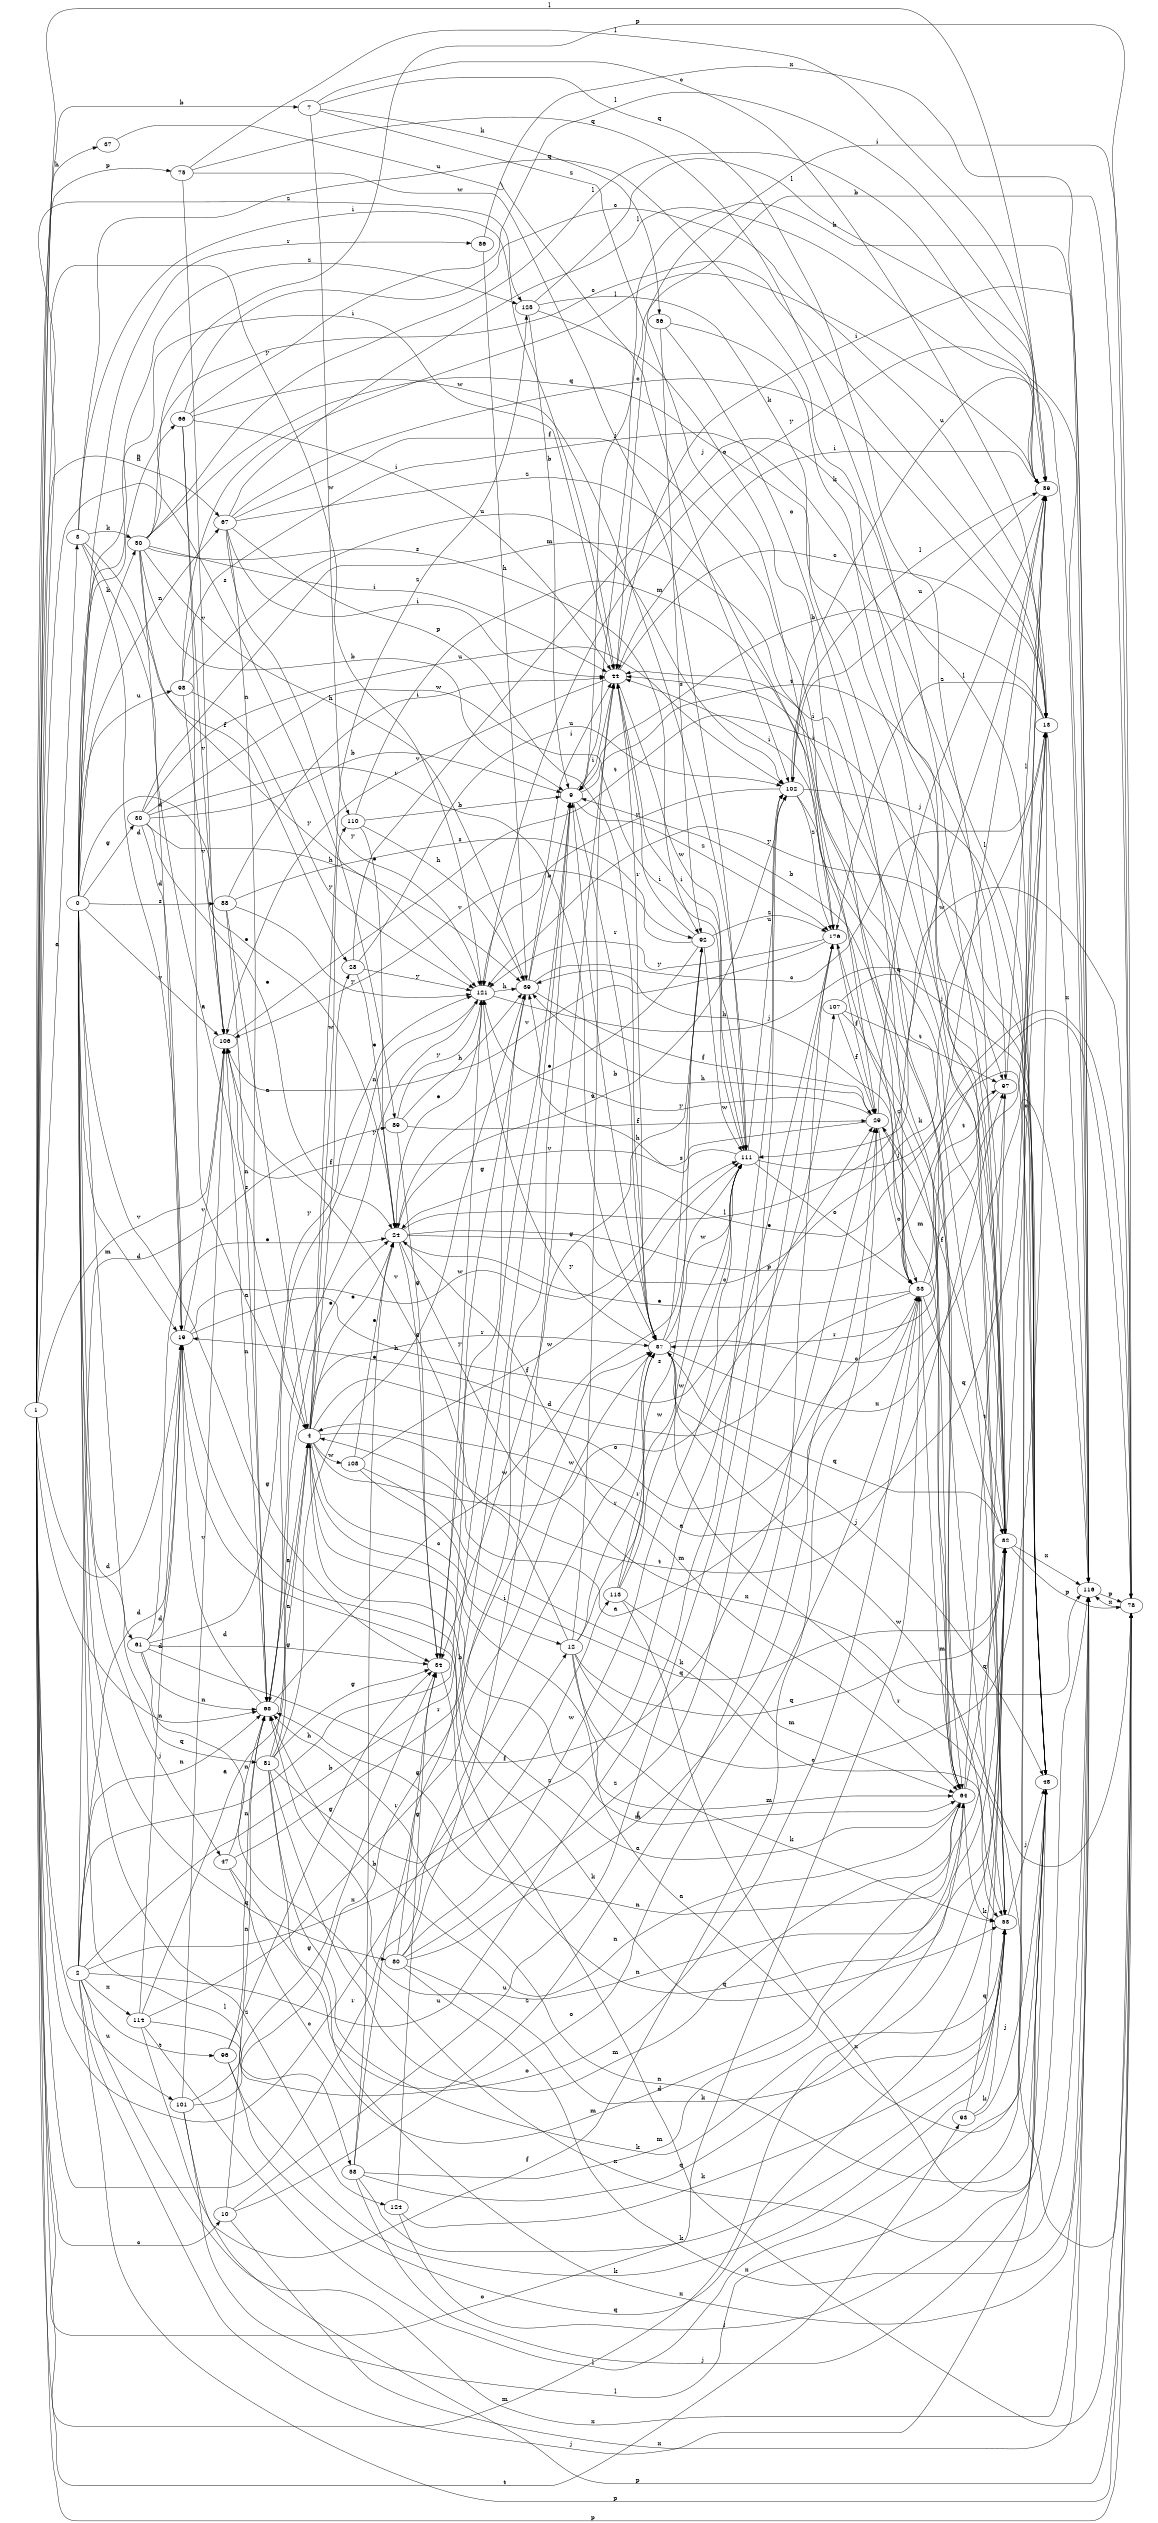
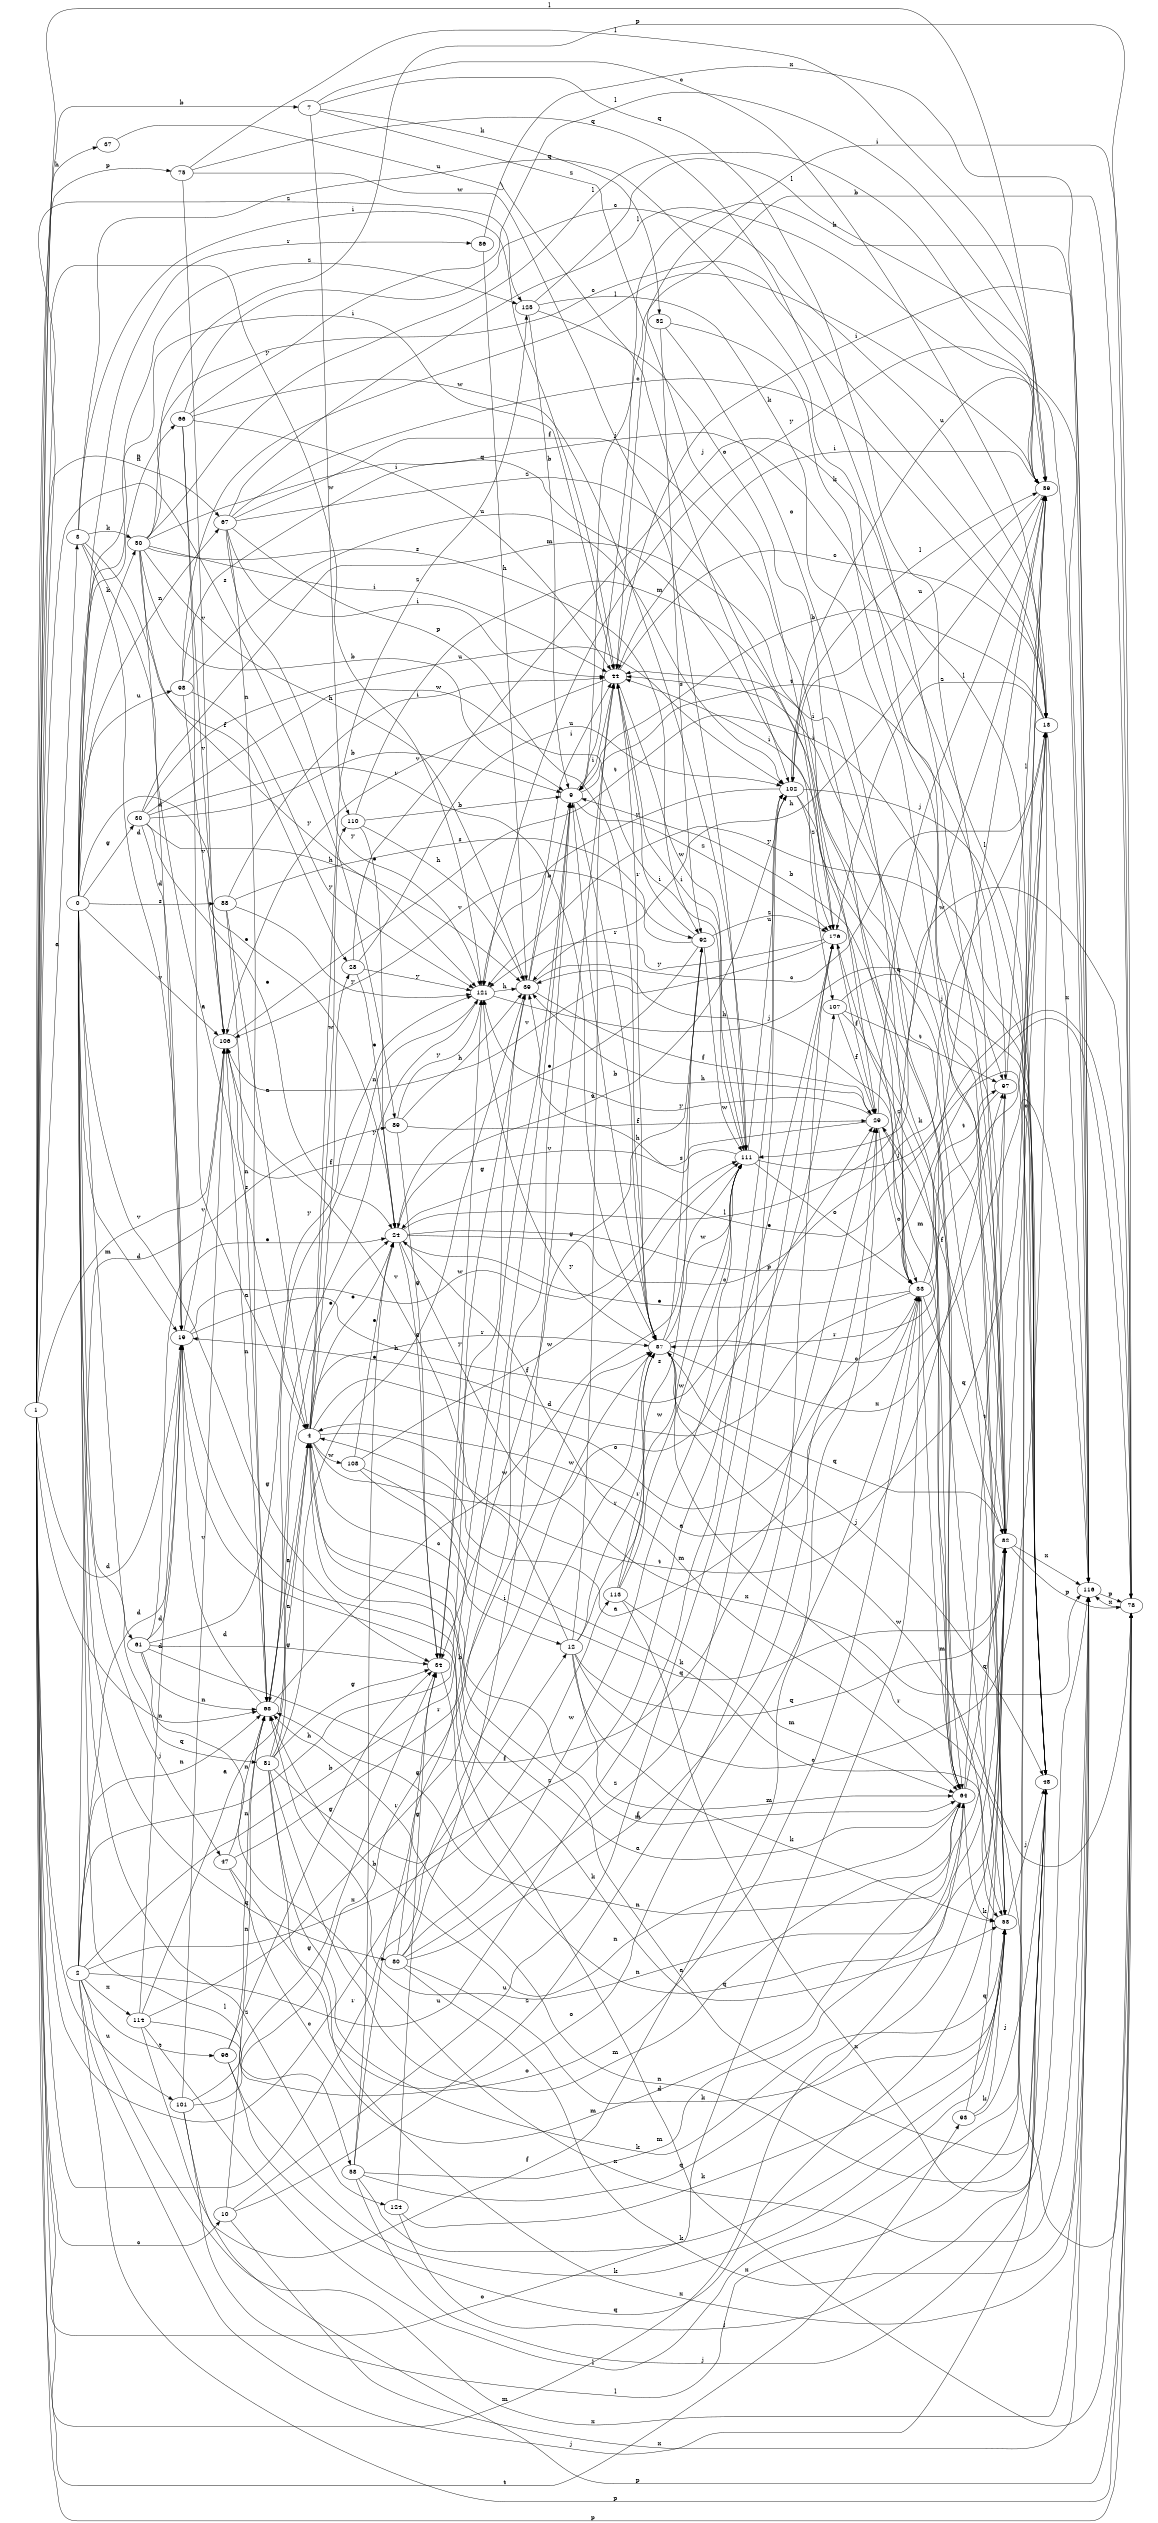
  strict digraph {
    rankdir=LR
    0
    19
    24
    30
    34
    44
    47
    50
    58
    61
    66
    67
    80
    81
    86
    88
    98
    106
    124
    125
    53
    111
    29
    59
    64
    78
    102
    116
    13
    87
    9
    39
    121
    82
    68
    n36 [label=33]
    92
    48
    4
    n40 [label=176]
    97
    1
    3
    7
    10
    12
    37
    75
    89
    93
    101
    28
    110
-   52 [label=56]
+   52
    2
    96
    113
    114
    107
    108
    0 -> 19 [label=d]
    0 -> 24 [label=e]
    0 -> 30 [label=g]
    0 -> 34 [label=g]
    0 -> 44 [label=i]
    0 -> 47 [label=j]
    0 -> 50 [label=k]
    0 -> 58 [label=l]
    0 -> 61 [label=m]
    0 -> 66 [label=n]
    0 -> 67 [label=n]
    0 -> 80 [label=q]
    0 -> 81 [label=q]
    0 -> 86 [label=r]
    0 -> 88 [label=s]
    0 -> 98 [label=u]
    0 -> 106 [label=v]
    0 -> 124 [label=z]
    0 -> 125 [label=z]
    19 -> 106 [label=v]
    19 -> 53 [label=k]
    19 -> 111 [label=w]
    19 -> 29 [label=f]
    24 -> 34 [label=g]
    24 -> 59 [label=l]
    24 -> 64 [label=m]
    24 -> 78 [label=p]
    24 -> 102 [label=u]
    24 -> 116 [label=x]
    24 -> 13 [label=c]
    30 -> 19 [label=d]
    30 -> 24 [label=e]
    30 -> 111 [label=w]
    30 -> 64 [label=m]
    30 -> 102 [label=u]
    30 -> 87 [label=r]
    30 -> 9 [label=b]
    30 -> 39 [label=h]
    34 -> 121 [label=y]
    34 -> 82 [label=q]
    44 -> 106 [label=v]
    44 -> 111 [label=w]
    44 -> 13 [label=c]
    44 -> 87 [label=r]
    47 -> 64 [label=m]
    47 -> 87 [label=r]
    47 -> 68 [label=n]
    47 -> n36 [label=o]
    50 -> 19 [label=d]
    50 -> 44 [label=i]
    50 -> 59 [label=l]
    50 -> 78 [label=p]
    50 -> 13 [label=c]
    50 -> 9 [label=b]
    50 -> 39 [label=h]
    50 -> 121 [label=y]
-   50 -> 82 [label=q]
+   50 -> 107 [label=q]
    50 -> 92 [label=s]
    58 -> 24 [label=e]
    58 -> 53 [label=k]
    58 -> 64 [label=m]
    58 -> 9 [label=b]
    58 -> 82 [label=q]
    58 -> 48 [label=j]
    61 -> 19 [label=d]
    61 -> 24 [label=e]
    61 -> 34 [label=g]
    61 -> 29 [label=f]
    61 -> 116 [label=x]
    61 -> 121 [label=y]
    61 -> 68 [label=n]
    66 -> 44 [label=i]
    66 -> 106 [label=v]
    66 -> 111 [label=w]
    66 -> 59 [label=l]
    66 -> 13 [label=c]
    66 -> 4 [label=a]
    67 -> 44 [label=i]
    67 -> 29 [label=f]
    67 -> 59 [label=l]
    67 -> 13 [label=c]
    67 -> 87 [label=p]
    67 -> 121 [label=y]
    67 -> 68 [label=n]
    67 -> n40 [label=z]
    80 -> 34 [label=g]
    80 -> 44 [label=i]
    80 -> 53 [label=k]
    80 -> 111 [label=w]
    80 -> 29 [label=f]
    80 -> 116 [label=x]
    80 -> n40 [label=z]
    81 -> 24 [label=e]
    81 -> 34 [label=g]
    81 -> 53 [label=k]
    81 -> 64 [label=m]
    81 -> 116 [label=x]
    81 -> 39 [label=h]
    81 -> 4 [label=a]
    81 -> n40 [label=z]
    86 -> 116 [label=x]
    86 -> 39 [label=h]
    88 -> 44 [label=i]
    88 -> 121 [label=y]
    88 -> 68 [label=n]
    88 -> 92 [label=s]
    88 -> 4 [label=a]
    98 -> 106 [label=v]
    98 -> 59 [label=l]
    98 -> 102 [label=u]
    98 -> 121 [label=y]
    98 -> 48 [label=j]
    106 -> 68 [label=n]
    106 -> 97 [label=t]
    124 -> 34 [label=g]
    124 -> 53 [label=k]
    124 -> 48 [label=j]
    125 -> 53 [label=k]
    125 -> 59 [label=l]
    125 -> 9 [label=b]
    125 -> n36 [label=o]
    53 -> 44 [label=i]
    53 -> 9 [label=b]
    53 -> 48 [label=j]
    111 -> 44 [label=i]
    111 -> 102 [label=u]
    111 -> 39 [label=h]
    111 -> n36 [label=o]
    111 -> 48 [label=j]
    29 -> 106 [label=v]
    29 -> 59 [label=l]
    29 -> 64 [label=m]
    29 -> 39 [label=h]
    29 -> 121 [label=y]
    29 -> n36 [label=o]
    59 -> 44 [label=i]
    59 -> 102 [label=u]
+   59 -> 39 [label=h]
    64 -> 53 [label=k]
    64 -> 82 [label=q]
    64 -> 68 [label=n]
    64 -> 4 [label=a]
    64 -> n40 [label=z]
    64 -> 97 [label=t]
    78 -> 19 [label=d]
    78 -> 24 [label=e]
    78 -> 44 [label=i]
    78 -> 111 [label=w]
    78 -> 116 [label=x]
    78 -> 87 [label=r]
    78 -> 9 [label=b]
    102 -> 59 [label=l]
    102 -> 121 [label=y]
    102 -> 82 [label=q]
    102 -> 48 [label=j]
    102 -> n40 [label=z]
    116 -> 44 [label=i]
    116 -> 78 [label=p]
    116 -> 102 [label=u]
    116 -> 9 [label=b]
    116 -> 121 [label=y]
    13 -> 116 [label=x]
    13 -> 9 [label=b]
    13 -> 4 [label=a]
    13 -> n40 [label=z]
    87 -> 111 [label=w]
    87 -> 78 [label=w]
    87 -> 116 [label=x]
    87 -> 13 [label=c]
    87 -> 9 [label=b]
    87 -> 121 [label=y]
    87 -> 82 [label=q]
    87 -> 92 [label=s]
    87 -> 48 [label=j]
    9 -> 44 [label=i]
    9 -> 87 [label=r]
    9 -> n40 [label=z]
    9 -> 97 [label=t]
    39 -> 34 [label=g]
    39 -> 44 [label=i]
    39 -> 29 [label=f]
    39 -> 13 [label=c]
    39 -> 9 [label=b]
-   121 -> 24 [label=e]
    121 -> 39 [label=h]
    121 -> 68 [label=n]
    121 -> 48 [label=j]
    82 -> 44 [label=i]
    82 -> 29 [label=f]
    82 -> 78 [label=p]
    82 -> 116 [label=x]
    82 -> 13 [label=c]
    82 -> 68 [label=n]
    68 -> 19 [label=d]
    68 -> 111 [label=w]
    68 -> 121 [label=y]
    68 -> 4 [label=a]
    n36 -> 19 [label=d]
    n36 -> 24 [label=e]
    n36 -> 44 [label=i]
    n36 -> 59 [label=l]
    n36 -> 64 [label=m]
    n36 -> 39 [label=h]
    n36 -> 82 [label=q]
    n36 -> 4 [label=a]
    n36 -> 97 [label=t]
    92 -> 24 [label=e]
    92 -> 34 [label=g]
    92 -> 44 [label=i]
    92 -> 106 [label=v]
    92 -> 111 [label=w]
    92 -> n40 [label=z]
    48 -> 121 [label=y]
    48 -> 68 [label=n]
-   4 -> 48 [label=a]
+   48 -> 4 [label=a]
    4 -> 24 [label=e]
    4 -> 125 [label=z]
    4 -> 64 [label=m]
    4 -> 87 [label=r]
    4 -> n36 [label=o]
    4 -> 97 [label=t]
    4 -> 12 [label=c]
    4 -> 28 [label=f]
    4 -> 110 [label=w]
    4 -> 107 [label=w]
    4 -> 108 [label=w]
    n40 -> 106 [label=v]
    n40 -> 29 [label=f]
    n40 -> 121 [label=y]
    97 -> 59 [label=l]
    97 -> 87 [label=r]
    97 -> 68 [label=n]
    1 -> 19 [label=d]
    1 -> 67 [label=n]
    1 -> 106 [label=v]
    1 -> 125 [label=z]
    1 -> 59 [label=l]
    1 -> 64 [label=m]
    1 -> 78 [label=p]
    1 -> 87 [label=r]
    1 -> 121 [label=y]
    1 -> 68 [label=n]
    1 -> n36 [label=o]
    1 -> 3 [label=a]
    1 -> 7 [label=b]
    1 -> 10 [label=c]
    1 -> 12 [label=c]
    1 -> 37 [label=h]
    1 -> 75 [label=p]
    1 -> 89 [label=s]
    1 -> 93 [label=t]
    1 -> 101 [label=u]
    3 -> 19 [label=d]
    3 -> 44 [label=i]
    3 -> 50 [label=k]
    3 -> 82 [label=q]
    3 -> 4 [label=a]
    3 -> 28 [label=f]
    7 -> 13 [label=c]
    7 -> 82 [label=q]
    7 -> n40 [label=z]
    7 -> 110 [label=w]
    7 -> 52 [label=k]
    10 -> 102 [label=u]
    10 -> 116 [label=x]
    10 -> 68 [label=n]
    10 -> n40 [label=z]
    12 -> 44 [label=i]
    12 -> 106 [label=v]
    12 -> 53 [label=k]
    12 -> 111 [label=w]
    12 -> 64 [label=m]
    12 -> 13 [label=c]
    12 -> 87 [label=r]
    12 -> 82 [label=q]
    37 -> 102 [label=u]
    75 -> 106 [label=v]
    75 -> 111 [label=w]
    75 -> 59 [label=l]
    75 -> 82 [label=q]
    89 -> 34 [label=g]
    89 -> 29 [label=f]
    89 -> 39 [label=h]
    89 -> 121 [label=y]
    93 -> 53 [label=k]
    93 -> 82 [label=q]
    93 -> 48 [label=j]
    101 -> 34 [label=g]
    101 -> 106 [label=v]
    101 -> 29 [label=f]
    101 -> 59 [label=l]
    101 -> 9 [label=b]
    28 -> 24 [label=e]
    28 -> 102 [label=u]
    28 -> 121 [label=y]
    28 -> 48 [label=j]
    110 -> 24 [label=e]
    110 -> 64 [label=m]
    110 -> 9 [label=b]
    110 -> 39 [label=h]
    52 -> 53 [label=k]
    52 -> n36 [label=o]
    52 -> 92 [label=s]
    2 -> 19 [label=d]
    2 -> 78 [label=p]
    2 -> 102 [label=u]
    2 -> 116 [label=x]
    2 -> 9 [label=b]
    2 -> 39 [label=h]
    2 -> 68 [label=n]
    2 -> 48 [label=j]
    2 -> 89 [label=s]
    2 -> 96 [label=t]
    2 -> 113 [label=x]
    2 -> 114 [label=x]
    96 -> 34 [label=g]
    96 -> 53 [label=k]
    96 -> 82 [label=q]
    96 -> 68 [label=n]
    113 -> 111 [label=w]
    113 -> 64 [label=m]
    113 -> 116 [label=x]
    113 -> 87 [label=r]
    113 -> 92 [label=s]
    114 -> 19 [label=d]
    114 -> 59 [label=l]
    114 -> 78 [label=p]
    114 -> 87 [label=r]
    114 -> n36 [label=o]
    114 -> 4 [label=a]
    107 -> 53 [label=k]
    107 -> 29 [label=f]
    107 -> 48 [label=j]
    107 -> 97 [label=t]
    108 -> 24 [label=e]
    108 -> 53 [label=k]
    108 -> 111 [label=w]
    108 -> 82 [label=q]
  }
